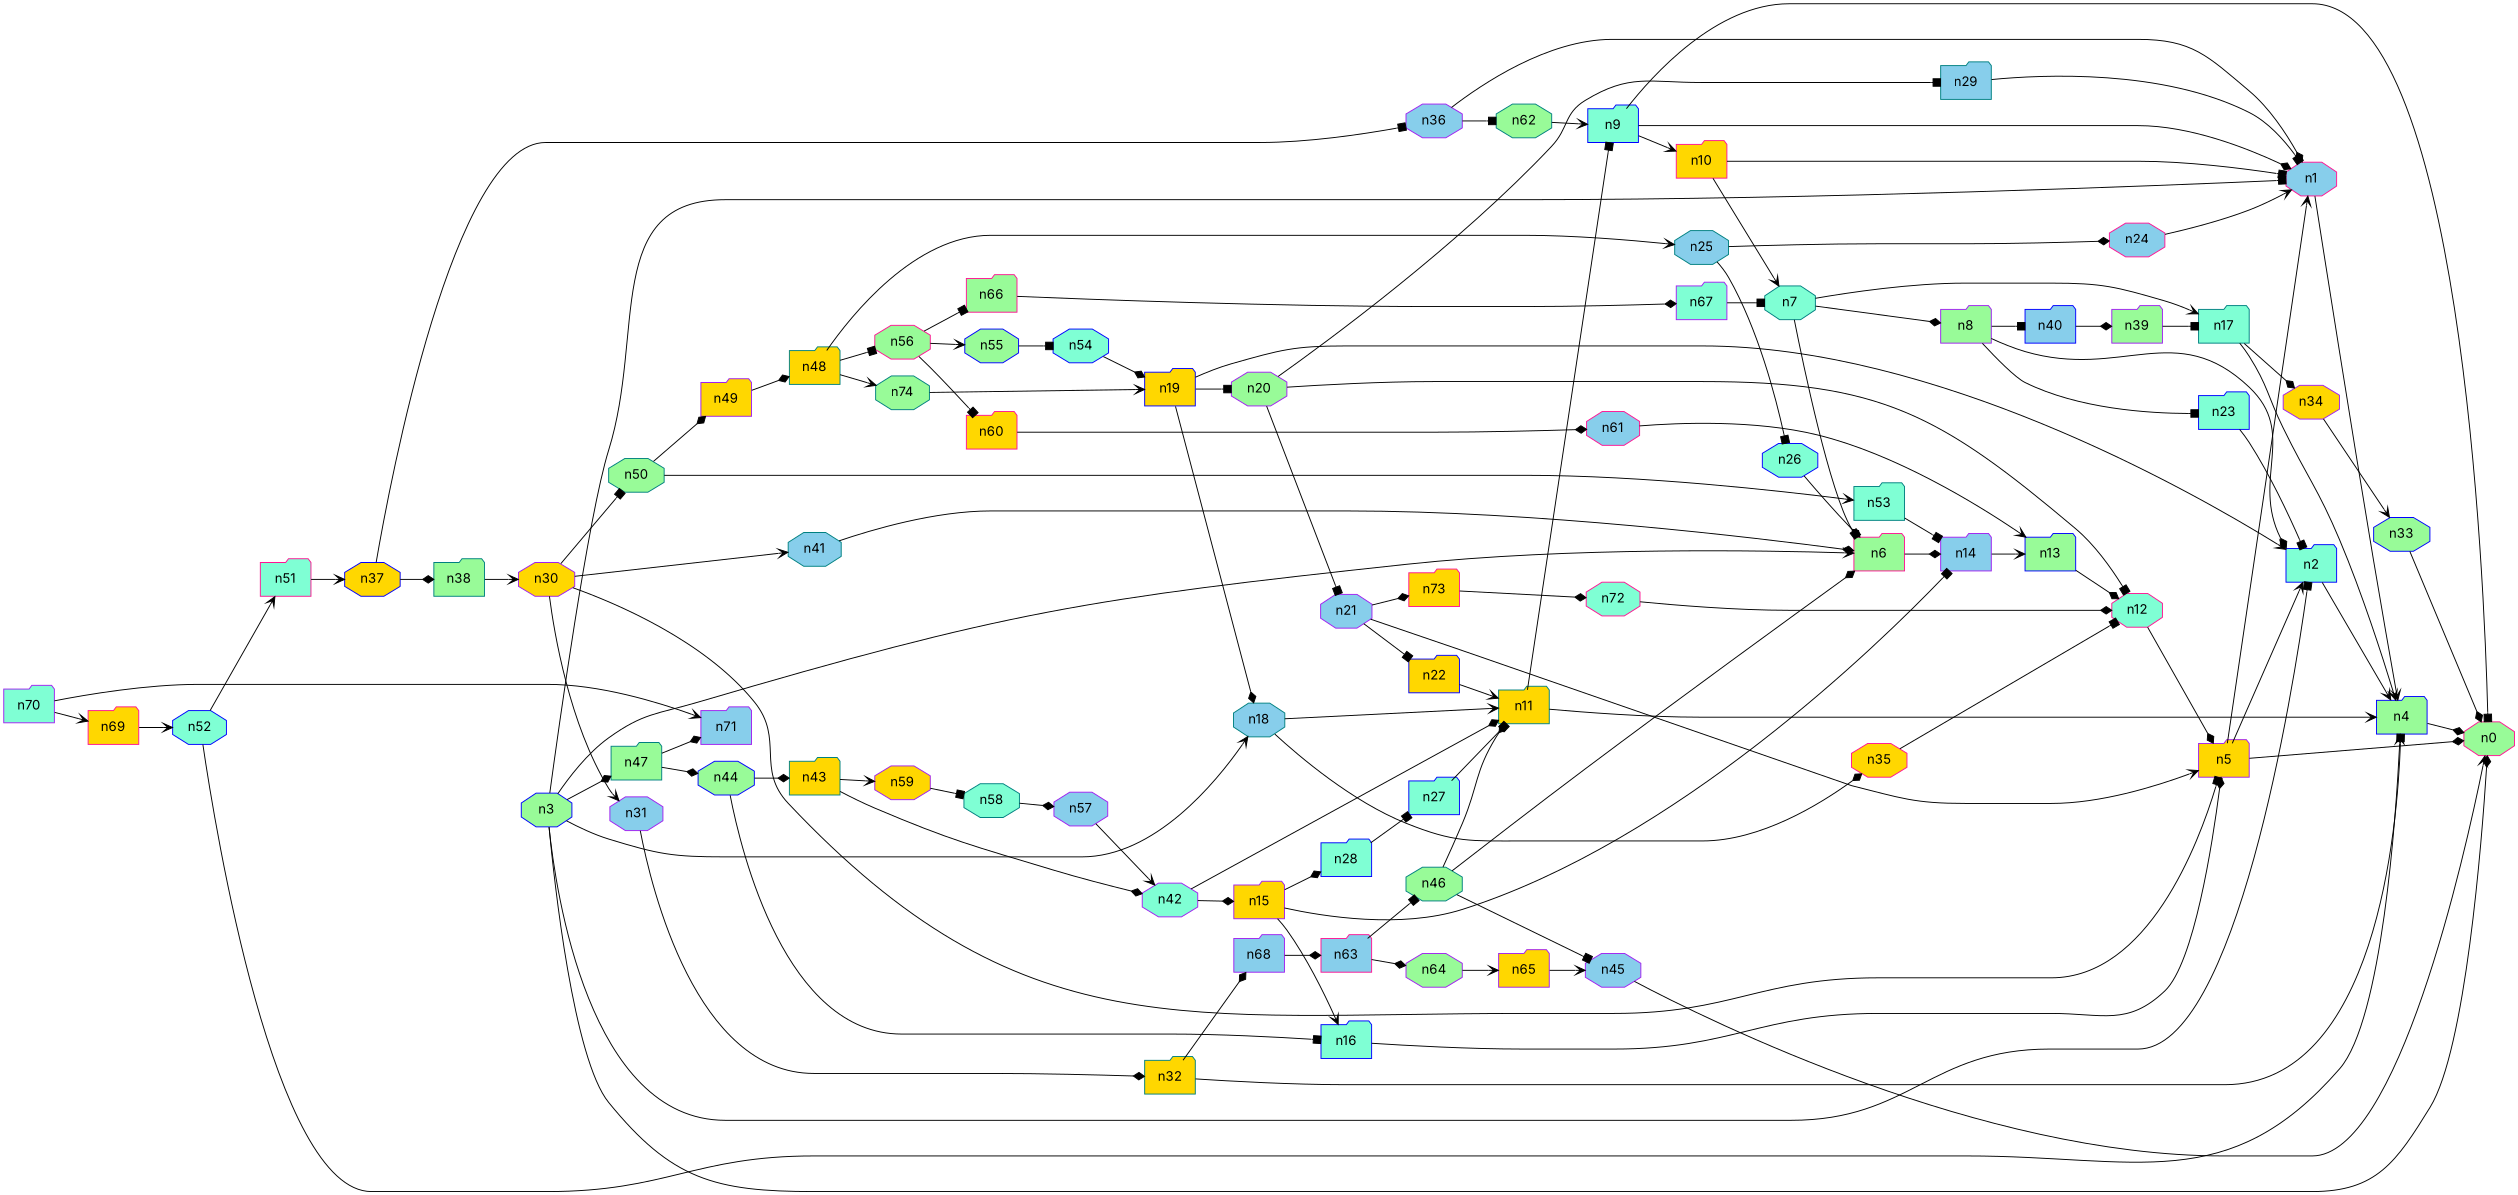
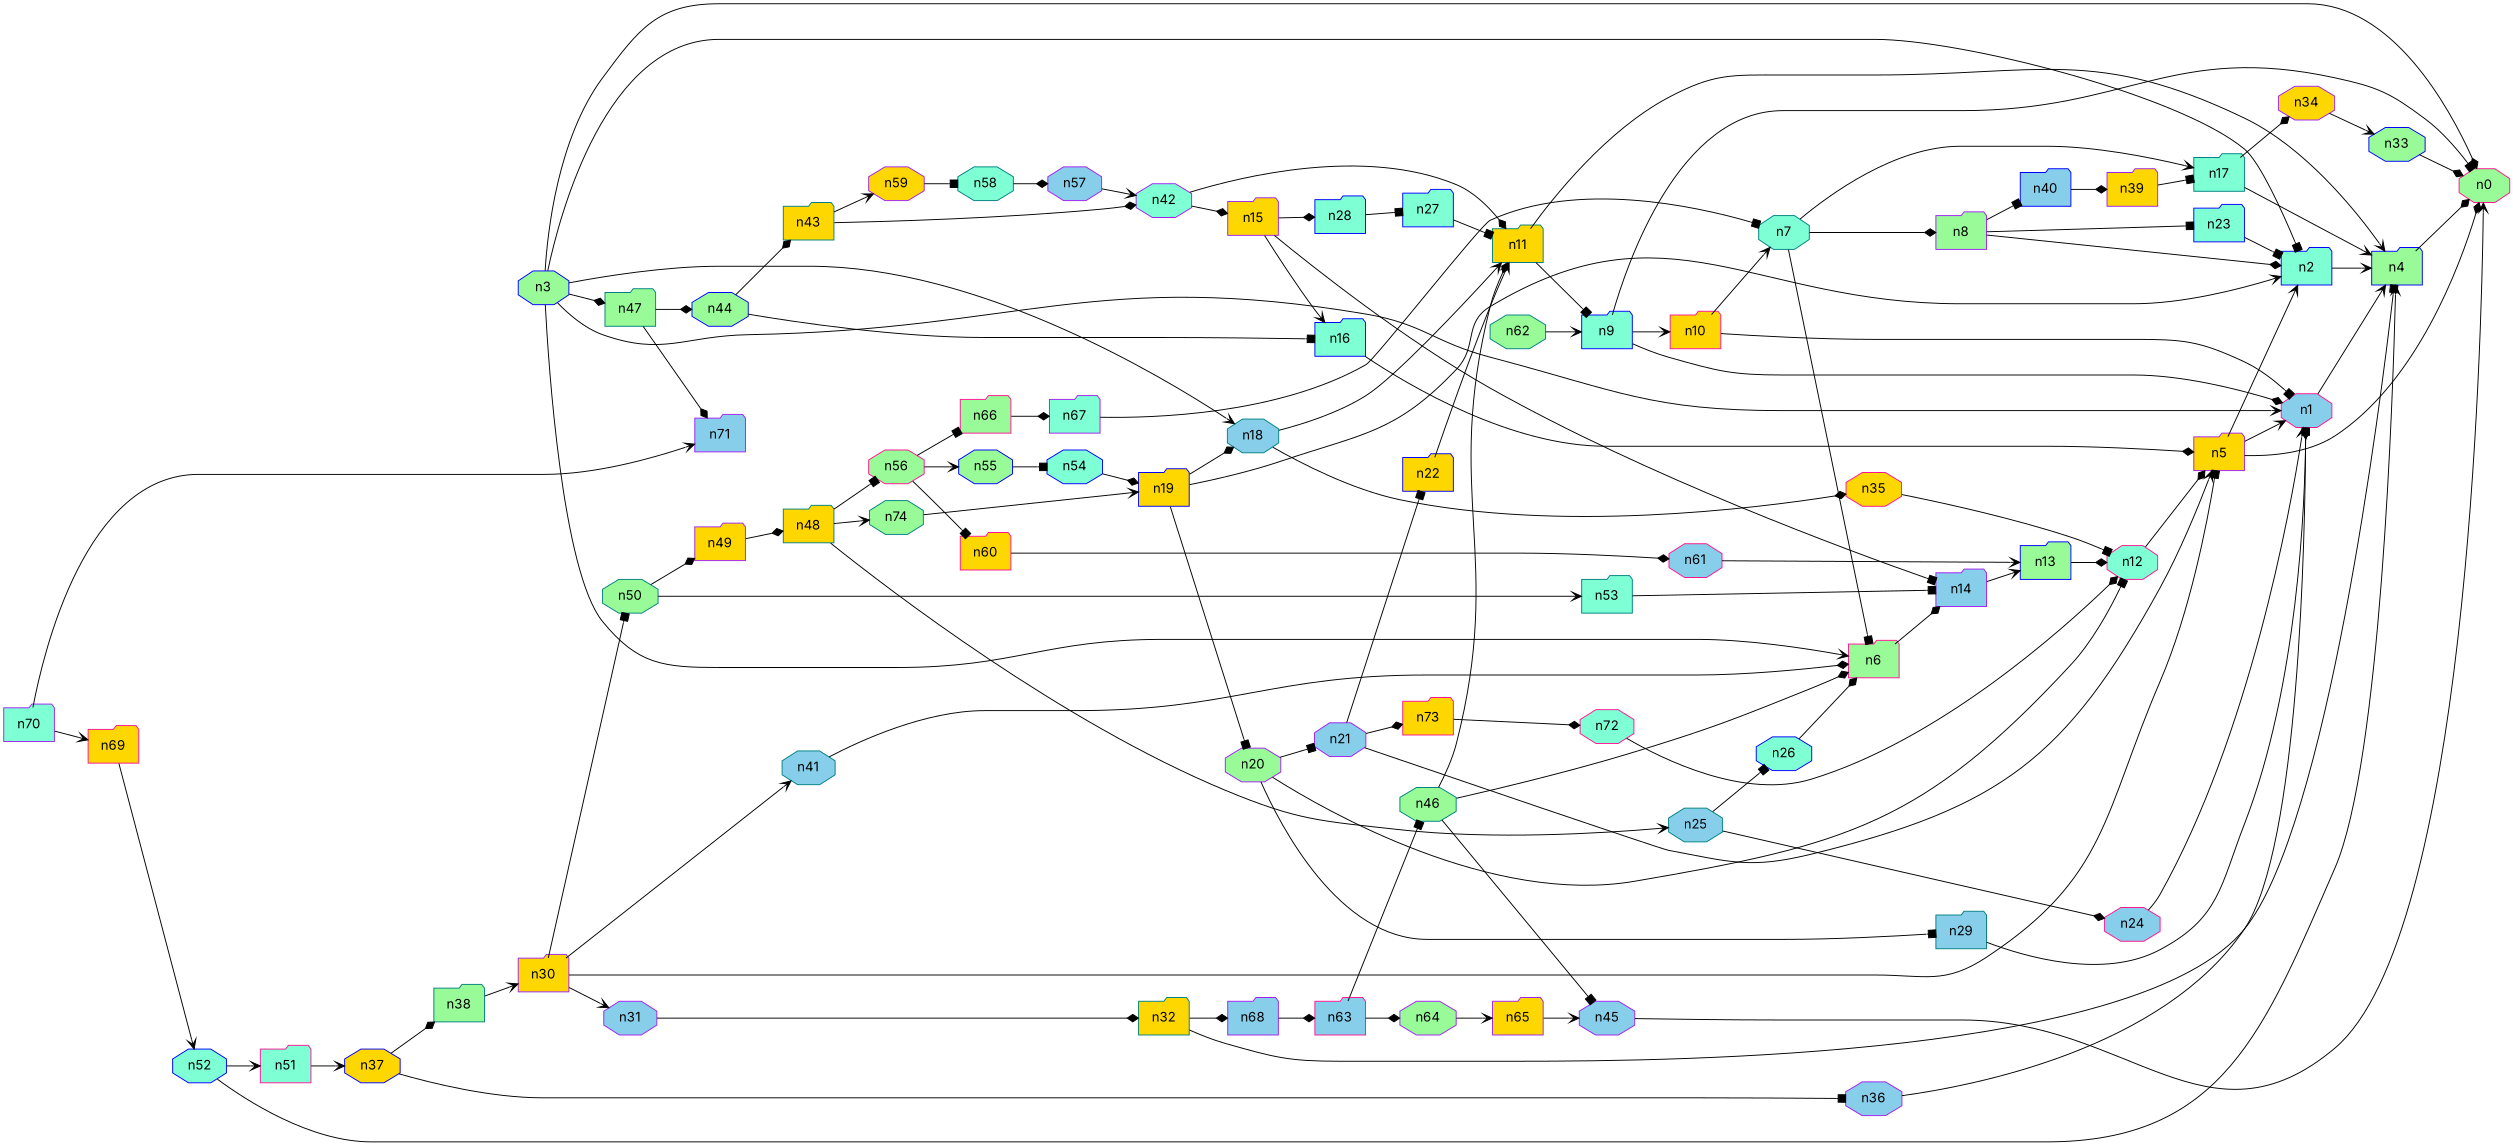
  digraph {
    fontname=Inter
    rankdir=LR
    node [color=purple fillcolor=palegreen fontname=Inter shape=folder style=filled]
    edge [arrowhead=diamond fontname=Inter]
    n1 [color=deeppink fillcolor=skyblue shape=octagon]
    n4 [color=blue]
    n0 [color=deeppink shape=octagon]
    n2 [color=blue fillcolor=aquamarine]
    n3 [color=blue shape=octagon]
    n6 [color=deeppink]
    n18 [color=teal fillcolor=skyblue shape=octagon]
    n47 [color=teal]
    n14 [fillcolor=skyblue]
    n11 [color=teal fillcolor=gold]
    n35 [color=deeppink fillcolor=gold shape=octagon]
    n44 [color=blue shape=octagon]
    n71 [fillcolor=skyblue]
    n13 [color=blue]
    n9 [color=blue fillcolor=aquamarine]
    n12 [color=deeppink fillcolor=aquamarine shape=octagon]
    n16 [color=blue fillcolor=aquamarine]
    n43 [color=teal fillcolor=gold]
    n5 [fillcolor=gold]
    n7 [color=teal fillcolor=aquamarine shape=octagon]
    n8
    n17 [color=teal fillcolor=aquamarine]
    n23 [color=blue fillcolor=aquamarine]
    n40 [color=blue fillcolor=skyblue]
    n34 [fillcolor=gold shape=octagon]
-   n39
+   n39 [fillcolor=gold]
    n33 [color=blue shape=octagon]
    n10 [color=deeppink fillcolor=gold]
    n15 [fillcolor=gold]
    n28 [color=blue fillcolor=aquamarine]
    n27 [color=blue fillcolor=aquamarine]
    n19 [color=blue fillcolor=gold]
    n20 [shape=octagon]
    n21 [fillcolor=skyblue shape=octagon]
    n29 [color=teal fillcolor=skyblue]
    n22 [color=blue fillcolor=gold]
    n73 [color=deeppink fillcolor=gold]
    n72 [color=deeppink fillcolor=aquamarine shape=octagon]
    n24 [color=deeppink fillcolor=skyblue shape=octagon]
    n25 [color=teal fillcolor=skyblue shape=octagon]
    n26 [color=blue fillcolor=aquamarine shape=octagon]
-   n30 [fillcolor=gold shape=octagon]
+   n30 [fillcolor=gold]
    n31 [fillcolor=skyblue shape=octagon]
    n41 [color=teal fillcolor=skyblue shape=octagon]
    n50 [color=teal shape=octagon]
    n32 [color=teal fillcolor=gold]
    n49 [fillcolor=gold]
    n53 [color=teal fillcolor=aquamarine]
    n68 [fillcolor=skyblue]
    n48 [color=teal fillcolor=gold]
    n63 [color=deeppink fillcolor=skyblue]
    n46 [color=teal shape=octagon]
    n64 [shape=octagon]
    n36 [fillcolor=skyblue shape=octagon]
    n62 [color=teal shape=octagon]
    n37 [color=blue fillcolor=gold shape=octagon]
    n38 [color=teal]
    n42 [fillcolor=aquamarine shape=octagon]
    n59 [fillcolor=gold shape=octagon]
    n58 [color=teal fillcolor=aquamarine shape=octagon]
    n57 [fillcolor=skyblue shape=octagon]
    n45 [fillcolor=skyblue shape=octagon]
    n70 [fillcolor=aquamarine]
    n69 [color=deeppink fillcolor=gold]
    n56 [color=deeppink shape=octagon]
    n74 [color=teal shape=octagon]
    n55 [color=blue shape=octagon]
    n60 [color=deeppink fillcolor=gold]
    n66 [color=deeppink]
    n54 [color=blue fillcolor=aquamarine shape=octagon]
    n61 [color=deeppink fillcolor=skyblue shape=octagon]
    n67 [fillcolor=aquamarine]
    n51 [color=deeppink fillcolor=aquamarine]
    n52 [color=blue fillcolor=aquamarine shape=octagon]
    n65 [fillcolor=gold]
    n1 -> n4 [arrowhead=vee]
    n4 -> n0
    n2 -> n4 [arrowhead=vee]
-   n3 -> n1 [arrowhead=box]
+   n3 -> n1 [arrowhead=vee]
    n3 -> n0
    n3 -> n2 [arrowhead=box]
    n3 -> n6 [arrowhead=vee]
    n3 -> n18 [arrowhead=vee]
    n3 -> n47
    n6 -> n14
    n18 -> n11 [arrowhead=vee]
    n18 -> n35
    n47 -> n44
    n47 -> n71
    n14 -> n13 [arrowhead=vee]
    n11 -> n4 [arrowhead=vee]
    n11 -> n9 [arrowhead=box]
    n35 -> n12 [arrowhead=box]
    n44 -> n16 [arrowhead=box]
    n44 -> n43
    n13 -> n12
    n9 -> n1
    n9 -> n0 [arrowhead=box]
    n9 -> n10 [arrowhead=vee]
    n12 -> n5
    n16 -> n5
    n43 -> n42
    n43 -> n59 [arrowhead=vee]
    n5 -> n1 [arrowhead=vee]
    n5 -> n0
    n5 -> n2 [arrowhead=vee]
    n7 -> n6 [arrowhead=box]
    n7 -> n8
    n7 -> n17 [arrowhead=vee]
    n8 -> n2
    n8 -> n23 [arrowhead=box]
    n8 -> n40 [arrowhead=box]
    n17 -> n4 [arrowhead=vee]
    n17 -> n34
    n23 -> n2 [arrowhead=box]
    n40 -> n39
    n34 -> n33 [arrowhead=vee]
    n39 -> n17 [arrowhead=box]
    n33 -> n0
    n10 -> n1 [arrowhead=box]
    n10 -> n7 [arrowhead=vee]
    n15 -> n14 [arrowhead=box]
    n15 -> n16 [arrowhead=vee]
    n15 -> n28
    n28 -> n27 [arrowhead=box]
    n27 -> n11 [arrowhead=box]
    n19 -> n2 [arrowhead=vee]
    n19 -> n18
    n19 -> n20 [arrowhead=box]
    n20 -> n12 [arrowhead=box]
    n20 -> n21 [arrowhead=box]
    n20 -> n29 [arrowhead=box]
    n21 -> n5 [arrowhead=vee]
    n21 -> n22 [arrowhead=box]
    n21 -> n73
    n29 -> n1 [arrowhead=box]
    n22 -> n11 [arrowhead=vee]
    n73 -> n72
    n72 -> n12
    n24 -> n1 [arrowhead=vee]
    n25 -> n24
    n25 -> n26 [arrowhead=box]
    n26 -> n6
    n30 -> n5 [arrowhead=box]
    n30 -> n31 [arrowhead=vee]
    n30 -> n41 [arrowhead=vee]
    n30 -> n50 [arrowhead=box]
    n31 -> n32
    n41 -> n6
    n50 -> n49
    n50 -> n53 [arrowhead=vee]
    n32 -> n4 [arrowhead=box]
    n32 -> n68
    n49 -> n48
    n53 -> n14 [arrowhead=box]
    n68 -> n63
    n48 -> n25 [arrowhead=vee]
    n48 -> n56 [arrowhead=box]
    n48 -> n74 [arrowhead=vee]
    n63 -> n46 [arrowhead=box]
    n63 -> n64
    n46 -> n6
    n46 -> n11
    n46 -> n45 [arrowhead=box]
    n64 -> n65 [arrowhead=vee]
    n36 -> n1
-   n36 -> n62 [arrowhead=box]
    n62 -> n9 [arrowhead=vee]
    n37 -> n36 [arrowhead=box]
    n37 -> n38
    n38 -> n30 [arrowhead=vee]
    n42 -> n11
    n42 -> n15
    n59 -> n58 [arrowhead=box]
    n58 -> n57
    n57 -> n42 [arrowhead=vee]
    n45 -> n0 [arrowhead=vee]
    n70 -> n71 [arrowhead=vee]
    n70 -> n69 [arrowhead=vee]
    n69 -> n52 [arrowhead=vee]
    n56 -> n55 [arrowhead=vee]
    n56 -> n60 [arrowhead=box]
    n56 -> n66 [arrowhead=box]
    n74 -> n19 [arrowhead=vee]
    n55 -> n54 [arrowhead=box]
    n60 -> n61
    n66 -> n67
    n54 -> n19
    n61 -> n13 [arrowhead=vee]
    n67 -> n7 [arrowhead=box]
    n51 -> n37 [arrowhead=vee]
    n52 -> n4 [arrowhead=vee]
    n52 -> n51 [arrowhead=vee]
    n65 -> n45 [arrowhead=vee]
  }
